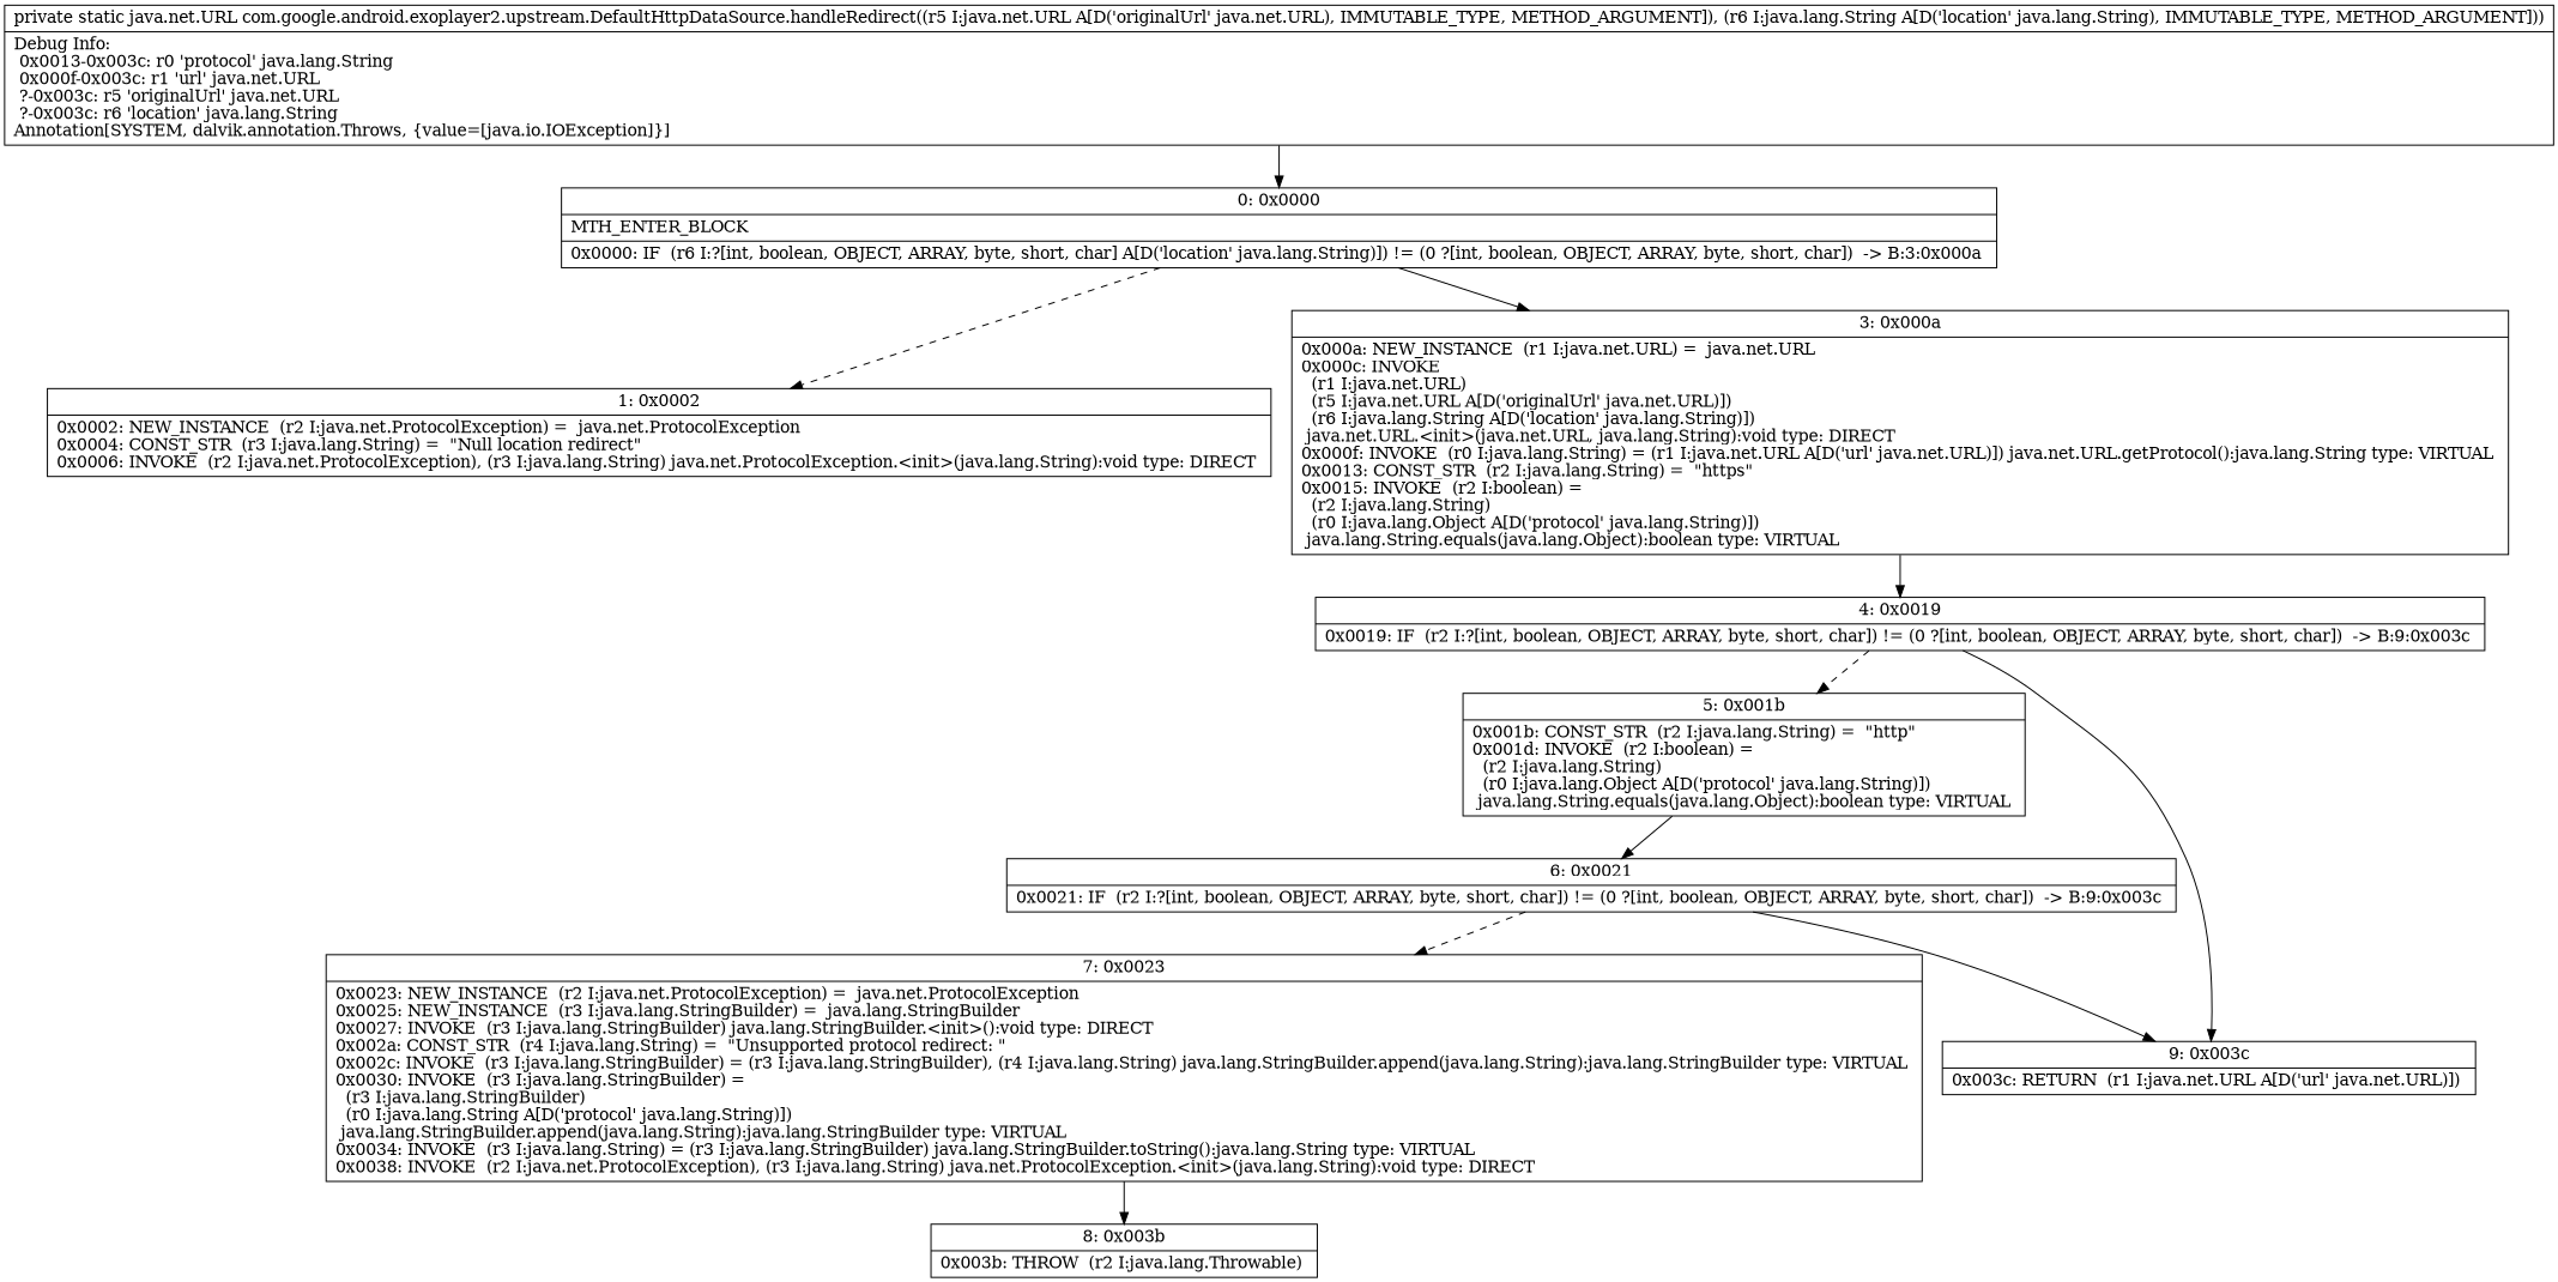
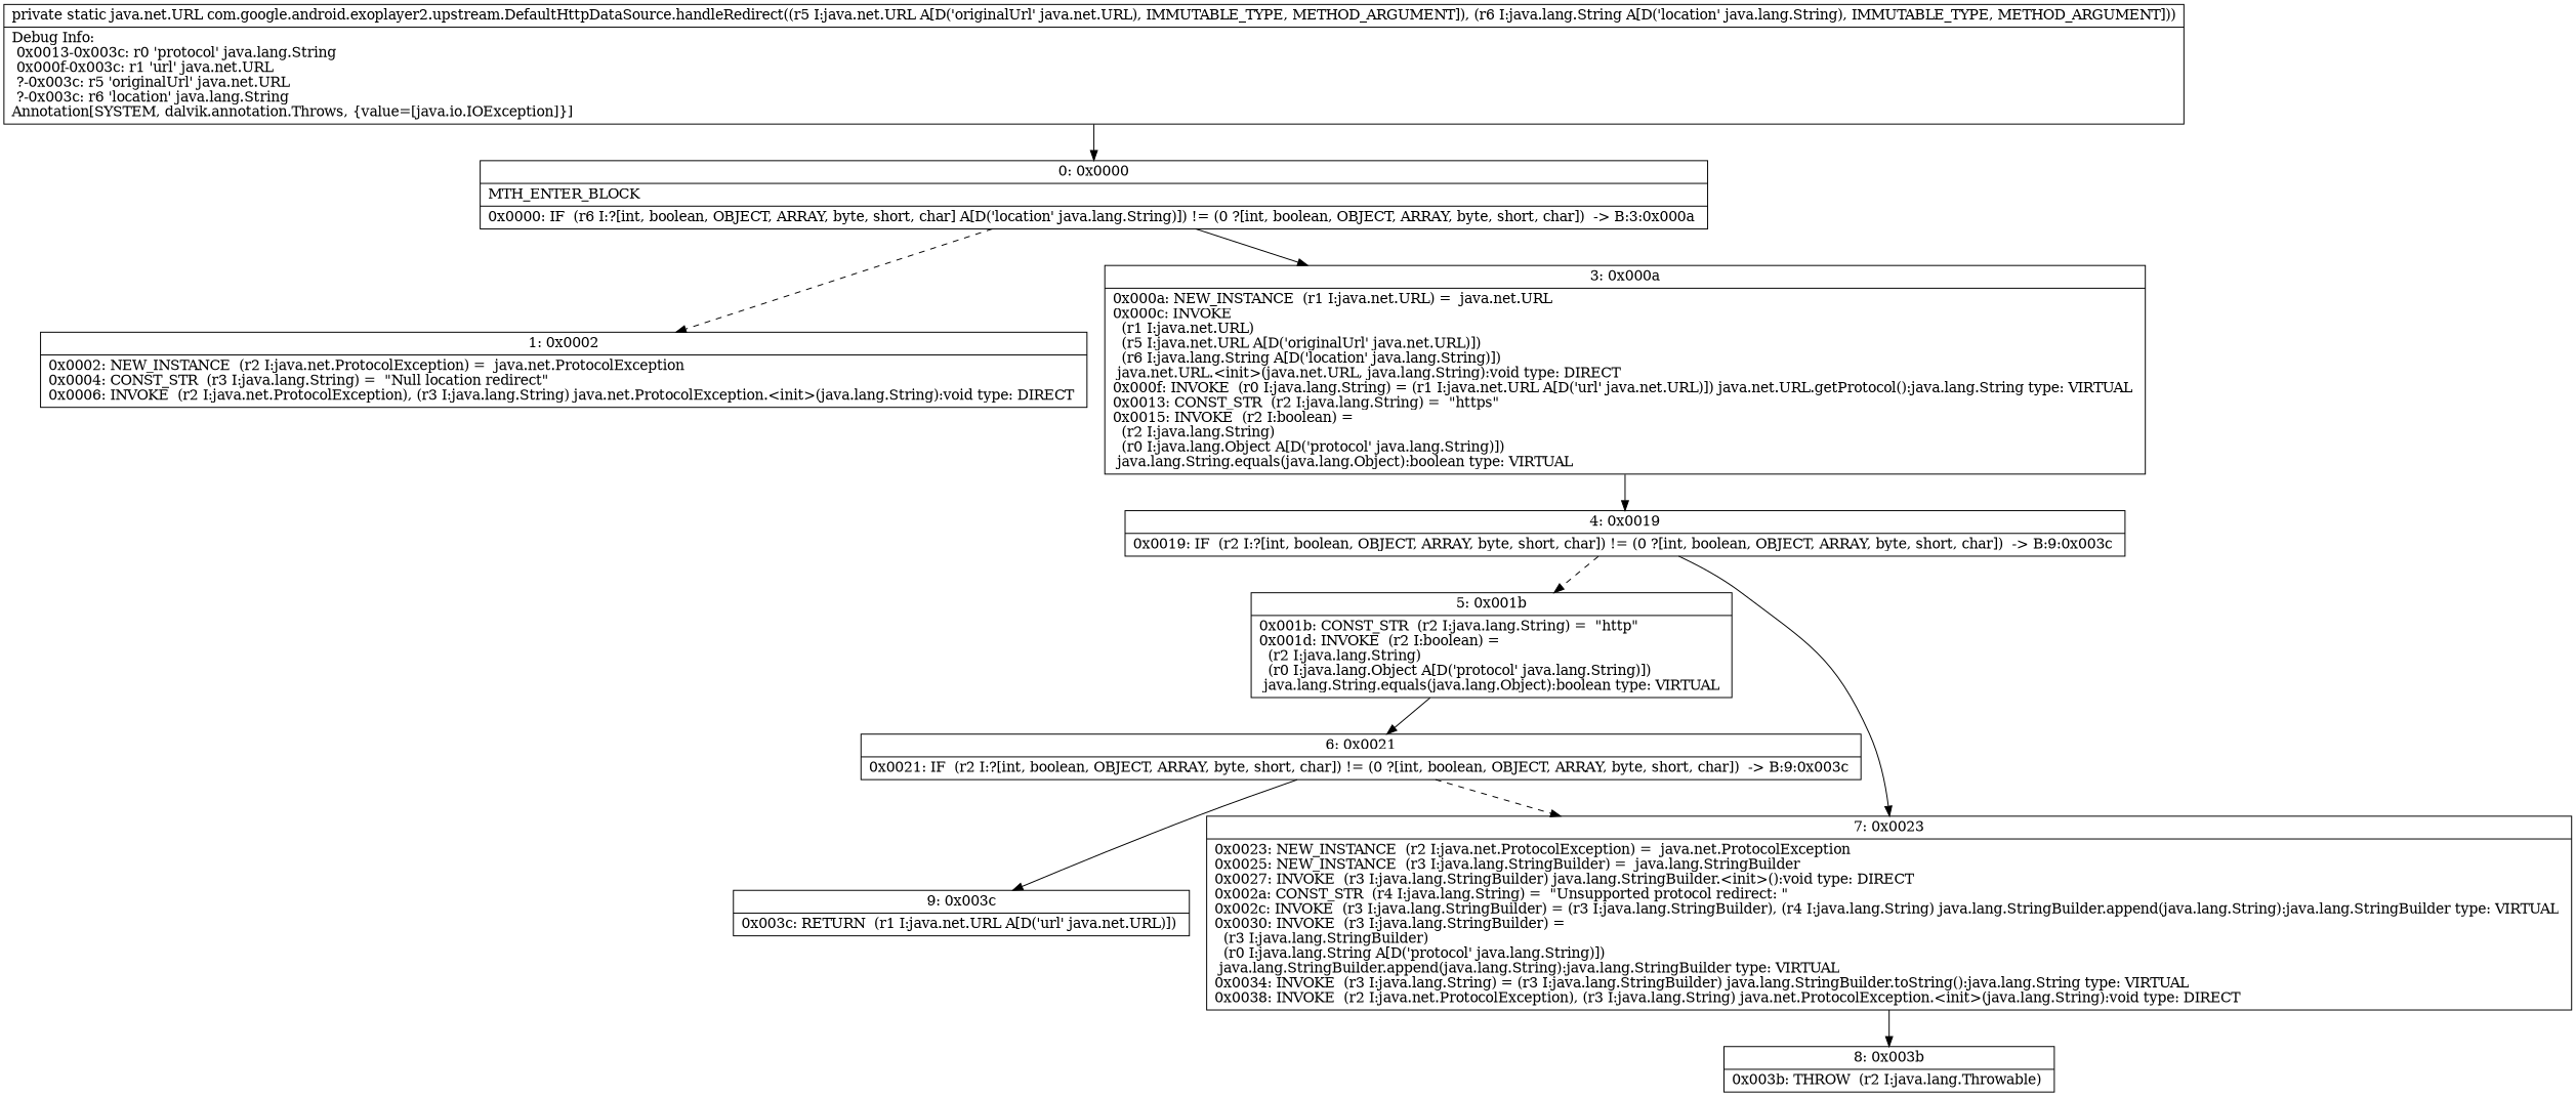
  digraph {
    node [shape=record]
    n1 [label="{0\:\ 0x0000|MTH_ENTER_BLOCK\l|0x0000: IF  (r6 I:?[int, boolean, OBJECT, ARRAY, byte, short, char] A[D('location' java.lang.String)]) != (0 ?[int, boolean, OBJECT, ARRAY, byte, short, char])  \-\> B:3:0x000a \l}"]
    n2 [label="{1\:\ 0x0002|0x0002: NEW_INSTANCE  (r2 I:java.net.ProtocolException) =  java.net.ProtocolException \l0x0004: CONST_STR  (r3 I:java.lang.String) =  \"Null location redirect\" \l0x0006: INVOKE  (r2 I:java.net.ProtocolException), (r3 I:java.lang.String) java.net.ProtocolException.\<init\>(java.lang.String):void type: DIRECT \l}"]
    n3 [label="{3\:\ 0x000a|0x000a: NEW_INSTANCE  (r1 I:java.net.URL) =  java.net.URL \l0x000c: INVOKE  \l  (r1 I:java.net.URL)\l  (r5 I:java.net.URL A[D('originalUrl' java.net.URL)])\l  (r6 I:java.lang.String A[D('location' java.lang.String)])\l java.net.URL.\<init\>(java.net.URL, java.lang.String):void type: DIRECT \l0x000f: INVOKE  (r0 I:java.lang.String) = (r1 I:java.net.URL A[D('url' java.net.URL)]) java.net.URL.getProtocol():java.lang.String type: VIRTUAL \l0x0013: CONST_STR  (r2 I:java.lang.String) =  \"https\" \l0x0015: INVOKE  (r2 I:boolean) = \l  (r2 I:java.lang.String)\l  (r0 I:java.lang.Object A[D('protocol' java.lang.String)])\l java.lang.String.equals(java.lang.Object):boolean type: VIRTUAL \l}"]
    n4 [label="{4\:\ 0x0019|0x0019: IF  (r2 I:?[int, boolean, OBJECT, ARRAY, byte, short, char]) != (0 ?[int, boolean, OBJECT, ARRAY, byte, short, char])  \-\> B:9:0x003c \l}"]
    n5 [label="{5\:\ 0x001b|0x001b: CONST_STR  (r2 I:java.lang.String) =  \"http\" \l0x001d: INVOKE  (r2 I:boolean) = \l  (r2 I:java.lang.String)\l  (r0 I:java.lang.Object A[D('protocol' java.lang.String)])\l java.lang.String.equals(java.lang.Object):boolean type: VIRTUAL \l}"]
    n6 [label="{9\:\ 0x003c|0x003c: RETURN  (r1 I:java.net.URL A[D('url' java.net.URL)]) \l}"]
    n7 [label="{6\:\ 0x0021|0x0021: IF  (r2 I:?[int, boolean, OBJECT, ARRAY, byte, short, char]) != (0 ?[int, boolean, OBJECT, ARRAY, byte, short, char])  \-\> B:9:0x003c \l}"]
    n8 [label="{7\:\ 0x0023|0x0023: NEW_INSTANCE  (r2 I:java.net.ProtocolException) =  java.net.ProtocolException \l0x0025: NEW_INSTANCE  (r3 I:java.lang.StringBuilder) =  java.lang.StringBuilder \l0x0027: INVOKE  (r3 I:java.lang.StringBuilder) java.lang.StringBuilder.\<init\>():void type: DIRECT \l0x002a: CONST_STR  (r4 I:java.lang.String) =  \"Unsupported protocol redirect: \" \l0x002c: INVOKE  (r3 I:java.lang.StringBuilder) = (r3 I:java.lang.StringBuilder), (r4 I:java.lang.String) java.lang.StringBuilder.append(java.lang.String):java.lang.StringBuilder type: VIRTUAL \l0x0030: INVOKE  (r3 I:java.lang.StringBuilder) = \l  (r3 I:java.lang.StringBuilder)\l  (r0 I:java.lang.String A[D('protocol' java.lang.String)])\l java.lang.StringBuilder.append(java.lang.String):java.lang.StringBuilder type: VIRTUAL \l0x0034: INVOKE  (r3 I:java.lang.String) = (r3 I:java.lang.StringBuilder) java.lang.StringBuilder.toString():java.lang.String type: VIRTUAL \l0x0038: INVOKE  (r2 I:java.net.ProtocolException), (r3 I:java.lang.String) java.net.ProtocolException.\<init\>(java.lang.String):void type: DIRECT \l}"]
    n9 [label="{8\:\ 0x003b|0x003b: THROW  (r2 I:java.lang.Throwable) \l}"]
    n10 [label="{private static java.net.URL com.google.android.exoplayer2.upstream.DefaultHttpDataSource.handleRedirect((r5 I:java.net.URL A[D('originalUrl' java.net.URL), IMMUTABLE_TYPE, METHOD_ARGUMENT]), (r6 I:java.lang.String A[D('location' java.lang.String), IMMUTABLE_TYPE, METHOD_ARGUMENT]))  | Debug Info:\l  0x0013\-0x003c: r0 'protocol' java.lang.String\l  0x000f\-0x003c: r1 'url' java.net.URL\l  ?\-0x003c: r5 'originalUrl' java.net.URL\l  ?\-0x003c: r6 'location' java.lang.String\lAnnotation[SYSTEM, dalvik.annotation.Throws, \{value=[java.io.IOException]\}]\l}"]
    n1 -> n2 [style=dashed]
    n1 -> n3
    n3 -> n4
    n4 -> n5 [style=dashed]
-   n4 -> n6
+   n4 -> n8
    n5 -> n7
    n7 -> n6
    n7 -> n8 [style=dashed]
    n8 -> n9
    n10 -> n1
  }
